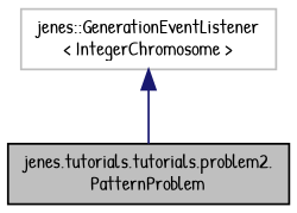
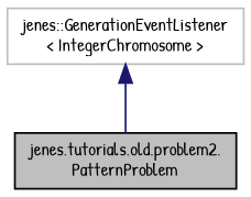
  digraph {
    fontname="Patrick Hand"
    node [fontname="Patrick Hand" fontsize=10 shape=record style=filled]
-   n1 [color=black fillcolor=grey75 fontcolor=black height=0.2 label="jenes.tutorials.tutorials.problem2.\lPatternProblem" width=0.4]
+   n1 [color=black fillcolor=grey75 fontcolor=black height=0.2 label="jenes.tutorials.old.problem2.\lPatternProblem" width=0.4]
    n2 [color=grey75 fillcolor=white height=0.2 label="jenes::GenerationEventListener\l\< IntegerChromosome \>" width=0.4]
    n2 -> n1 [color=midnightblue dir=back fontname="Patrick Hand" fontsize=10 labelfontname=Helvetica labelfontsize=10 style=solid]
  }
